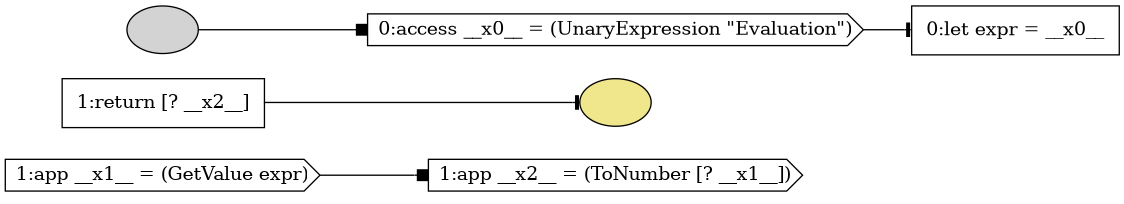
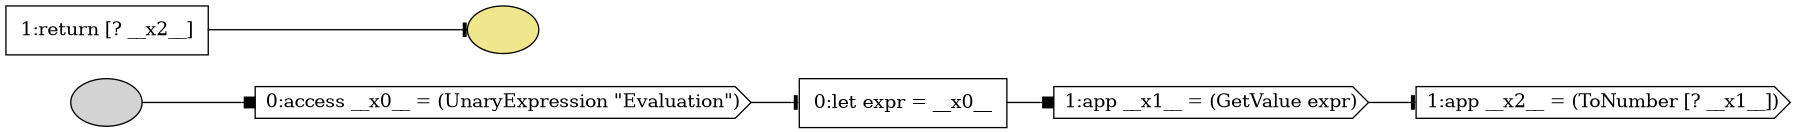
  digraph {
    rankdir=LR
    node [color=black fillcolor=white shape=cds style=filled]
    edge [arrowhead=box color=black]
    n1 [label=<<font color="black">1:app __x1__ = (GetValue expr)</font>>]
    n2 [label=<<font color="black">1:app __x2__ = (ToNumber [? __x1__])</font>>]
    n3 [label=<<font color="black">     <table border="0" cellborder="1" cellspacing="0" cellpadding="10">       <tr><td align="left">1:return [? __x2__]</td></tr>     </table>   </font>> margin=0 shape=none]
    n4 [fillcolor=khaki label=" " shape=ellipse]
    n5 [label=<<font color="black">0:access __x0__ = (UnaryExpression &quot;Evaluation&quot;)</font>>]
    n6 [label=<<font color="black">     <table border="0" cellborder="1" cellspacing="0" cellpadding="10">       <tr><td align="left">0:let expr = __x0__</td></tr>     </table>   </font>> margin=0 shape=none]
    n7 [fillcolor=lightgrey label=" " shape=ellipse]
-   n1 -> n2
+   n1 -> n2 [arrowhead=tee]
    n3 -> n4 [arrowhead=tee]
    n5 -> n6 [arrowhead=tee]
+   n6 -> n1
    n7 -> n5
  }
